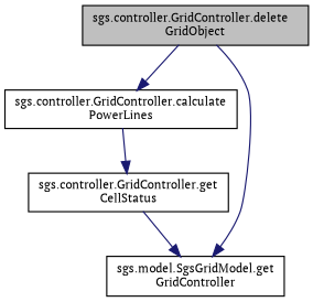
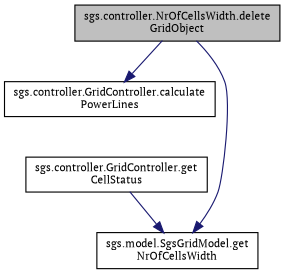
  digraph {
    fontname="PT Serif"
    rankdir=TB
    node [color=black fillcolor=white fontname="PT Serif" fontsize=10 shape=record style=filled]
    edge [color=midnightblue fontname="PT Serif" fontsize=10 labelfontname=Helvetica labelfontsize=10 style=solid]
-   n1 [fillcolor=grey75 fontcolor=black height=0.2 label="sgs.controller.GridController.delete\lGridObject" width=0.4]
+   n1 [fillcolor=grey75 fontcolor=black height=0.2 label="sgs.controller.NrOfCellsWidth.delete\lGridObject" width=0.4]
    n2 [height=0.2 label="sgs.controller.GridController.calculate\lPowerLines" width=0.4]
-   n3 [height=0.2 label="sgs.model.SgsGridModel.get\lGridController" width=0.4]
+   n3 [height=0.2 label="sgs.model.SgsGridModel.get\lNrOfCellsWidth" width=0.4]
    n4 [height=0.2 label="sgs.controller.GridController.get\lCellStatus" width=0.4]
    n1 -> n2
    n1 -> n3
-   n2 -> n4
    n4 -> n3
  }
